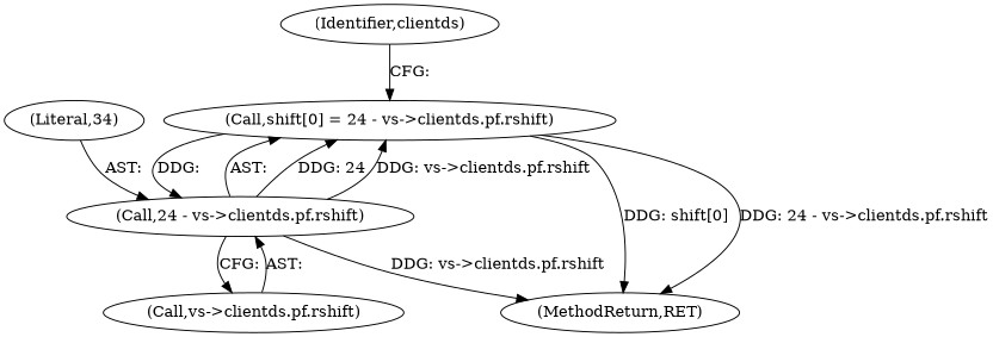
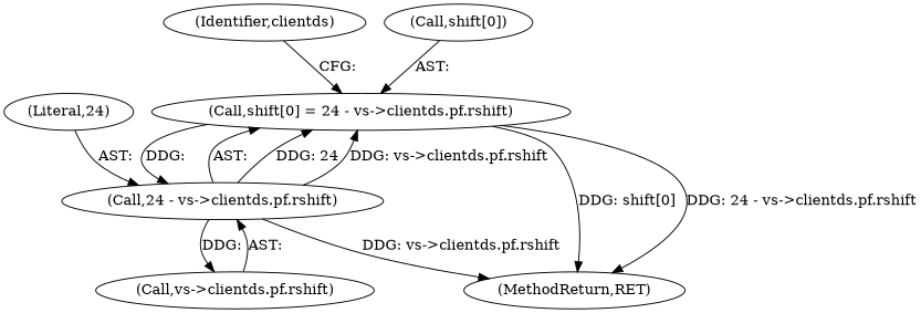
  digraph {
    n1 [label="(Call,shift[0] = 24 - vs->clientds.pf.rshift)"]
    n2 [label="(Call,24 - vs->clientds.pf.rshift)"]
    n3 [label="(MethodReturn,RET)"]
    n4 [label="(Call,vs->clientds.pf.rshift)"]
    n5 [label="(Identifier,clientds)"]
-   n6 [label="(Literal,34)"]
+   n6 [label="(Literal,24)"]
+   n7 [label="(Call,shift[0])"]
    n1 -> n2 [label="DDG: "]
    n1 -> n3 [label="DDG: shift[0]"]
    n1 -> n3 [label="DDG: 24 - vs->clientds.pf.rshift"]
    n2 -> n1 [label="AST: "]
    n2 -> n1 [label="DDG: 24"]
    n2 -> n1 [label="DDG: vs->clientds.pf.rshift"]
    n2 -> n3 [label="DDG: vs->clientds.pf.rshift"]
-   n2 -> n4 [label="CFG: "]
+   n2 -> n4 [label="DDG: "]
    n4 -> n2 [label="AST: "]
    n5 -> n1 [label="CFG: "]
    n6 -> n2 [label="AST: "]
+   n7 -> n1 [label="AST: "]
  }
